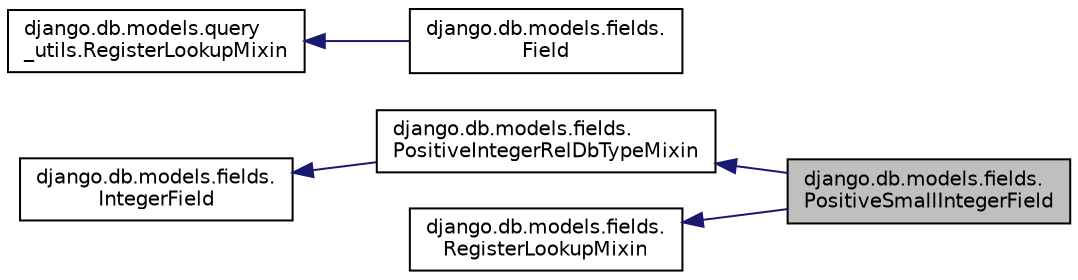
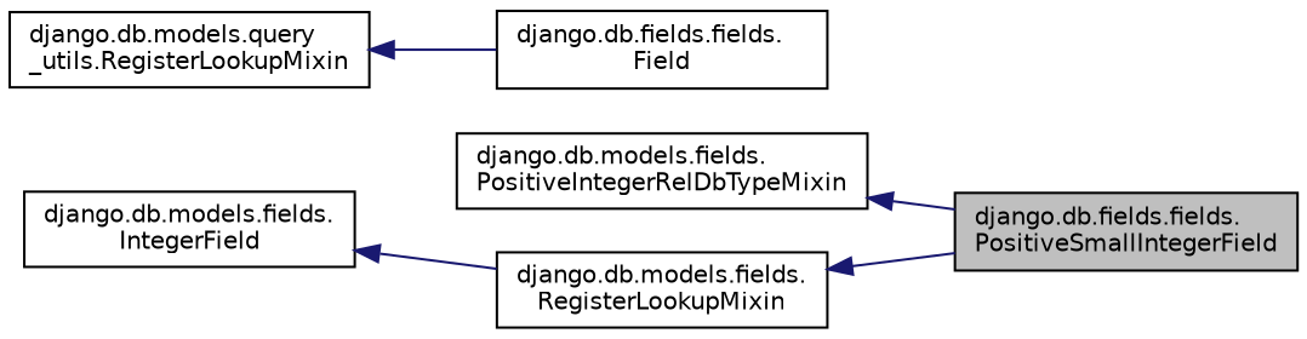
  digraph {
    rankdir=LR
    node [color=black fillcolor=white fontname=Helvetica fontsize=10 shape=record style=filled]
    edge [color=midnightblue dir=back fontname=Helvetica fontsize=10 labelfontname=Helvetica labelfontsize=10 style=solid]
-   n1 [fillcolor=grey75 fontcolor=black height=0.2 label="django.db.models.fields.\lPositiveSmallIntegerField" width=0.4]
+   n1 [fillcolor=grey75 fontcolor=black height=0.2 label="django.db.fields.fields.\lPositiveSmallIntegerField" width=0.4]
    n2 [height=0.2 label="django.db.models.fields.\lPositiveIntegerRelDbTypeMixin" width=0.4]
    n3 [height=0.2 label="django.db.models.fields.\lRegisterLookupMixin" width=0.4]
    n4 [height=0.2 label="django.db.models.fields.\lIntegerField" width=0.4]
-   n5 [height=0.2 label="django.db.models.fields.\lField" width=0.4]
+   n5 [height=0.2 label="django.db.fields.fields.\lField" width=0.4]
    n6 [height=0.2 label="django.db.models.query\l_utils.RegisterLookupMixin" width=0.4]
    n2 -> n1
    n3 -> n1
-   n4 -> n2
+   n4 -> n3
    n6 -> n5
  }
